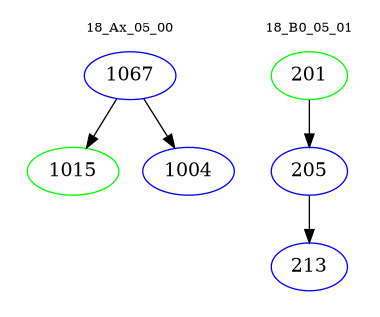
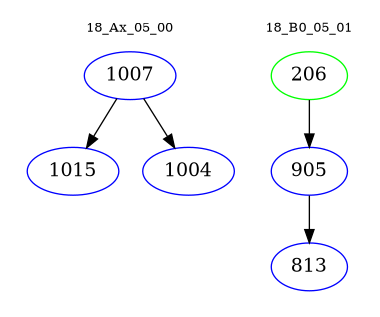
  digraph {
    node [color=blue]
    edge [color=black]
-   n1 [color=green label=1015]
-   n2 [label=1067]
+   n1 [label=1015]
+   n2 [label=1007]
    n3 [label=1004]
-   n4 [color=green label=201]
-   n5 [label=205]
-   n6 [label=213]
+   n4 [color=green label=206]
+   n5 [label=905]
+   n6 [label=813]
    subgraph cluster_1 {
      color=white
      fontsize=10
      label="18_Ax_05_00"
      n1
      n2
      n3
    }
    subgraph cluster_2 {
      color=white
      fontsize=10
      label="18_B0_05_01"
      n4
      n5
      n6
    }
    n2 -> n1
    n2 -> n3
    n4 -> n5
    n5 -> n6
  }
